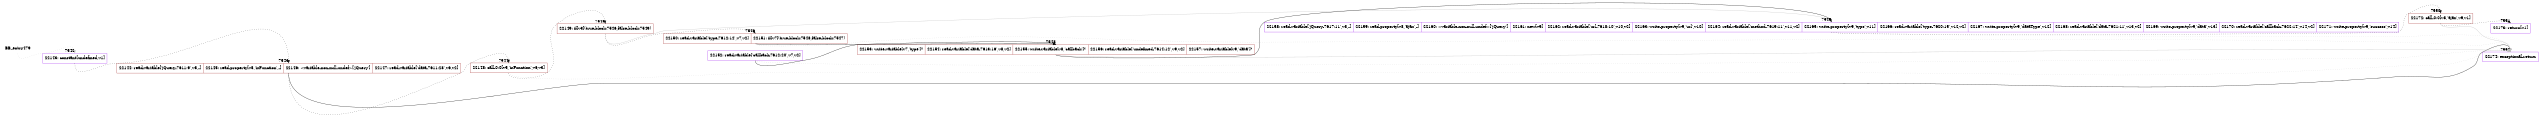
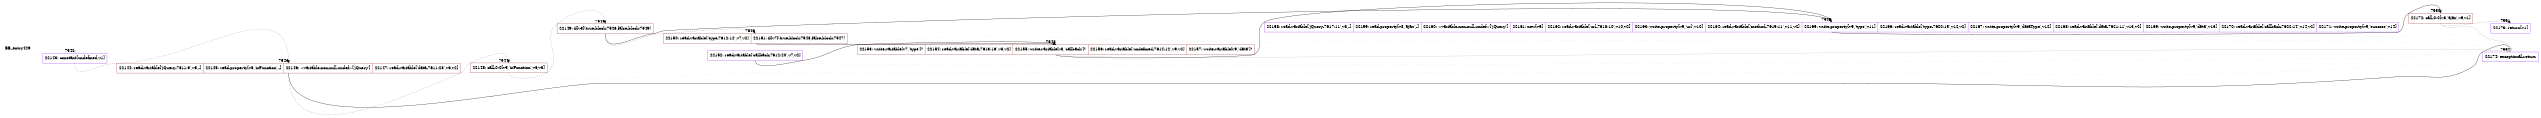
  digraph {
    rankdir=LR
    node [color=purple shape=record]
    edge [headport=n style=dotted tailport=s]
-   BB_entry479 [shape=none]
+   BB_entry479 [shape=none label=BB_entry429]
    n2 [label="{22143: constant[undefined,v1]}"]
    n3 [color=brown label="{22144: read-variable['jQuery-7611:9',v5,-]|22145: read-property[v5,'isFunction',-]|22146: \<variable-non-null-undef\>['jQuery']|22147: read-variable['data-7611:28',v6,v2]}"]
    n4 [color=brown label="{22148: call-0:0[v5,'isFunction',v6,v3]}"]
    n5 [label="{22174: exceptional-return}"]
    n6 [color=brown label="{22149: if[v3](true-block:7546,false-block:7549)}"]
    n7 [color=brown label="{22150: read-variable['type-7612:12',v7,v2]|22151: if[v7](true-block:7548,false-block:7547)}"]
    n8 [label="{22158: read-variable['jQuery-7617:11',v8,-]|22159: read-property[v8,'ajax',-]|22160: \<variable-non-null-undef\>['jQuery']|22161: new[v9]|22162: read-variable['url-7618:10',v10,v2]|22163: write-property[v9,'url',v10]|22164: read-variable['method-7619:11',v11,v2]|22165: write-property[v9,'type',v11]|22166: read-variable['type-7620:15',v12,v2]|22167: write-property[v9,'dataType',v12]|22168: read-variable['data-7621:11',v13,v2]|22169: write-property[v9,'data',v13]|22170: read-variable['callback-7622:14',v14,v2]|22171: write-property[v9,'success',v14]}"]
    n9 [color=brown label="{22153: write-variable[v7,'type']*|22154: read-variable['data-7613:16',v8,v2]|22155: write-variable[v8,'callback']*|22156: read-variable['undefined-7614:12',v9,v2]|22157: write-variable[v9,'data']*}"]
    n10 [color=brown label="{22172: call-0:0[v8,'ajax',v9,v1]}"]
    n11 [label="{22152: read-variable['callback-7612:20',v7,v2]}"]
    n12 [label="{22173: return[v1]}"]
    BB_entry479 -> n2 [color=gray headlabel="    7542"]
    n2 -> n3 [headlabel="      7543"]
    n3 -> n4 [headlabel="      7544"]
    n3 -> n5 [color=black headlabel="      7552" style=solid]
    n4 -> n5 [color=gray]
    n4 -> n6 [headlabel="      7545"]
    n6 -> n7 [headlabel="      7546"]
-   n6 -> n8 [headlabel="      7549" style=solid color=gray]
+   n6 -> n8 [headlabel="      7549" style=solid]
    n7 -> n5 [color=gray]
    n7 -> n9 [headlabel="      7548" style=solid]
    n8 -> n5 [color=gray]
-   n8 -> n10 [headlabel="      7550"]
+   n8 -> n10 [headlabel="      7550" style=solid]
    n9 -> n5 [color=gray style=solid]
    n9 -> n8 [style=solid]
    n10 -> n5 [color=gray style=solid]
    n10 -> n12 [headlabel="      7551"]
    n11 -> n5 [color=gray]
    n11 -> n9 [style=solid]
  }
